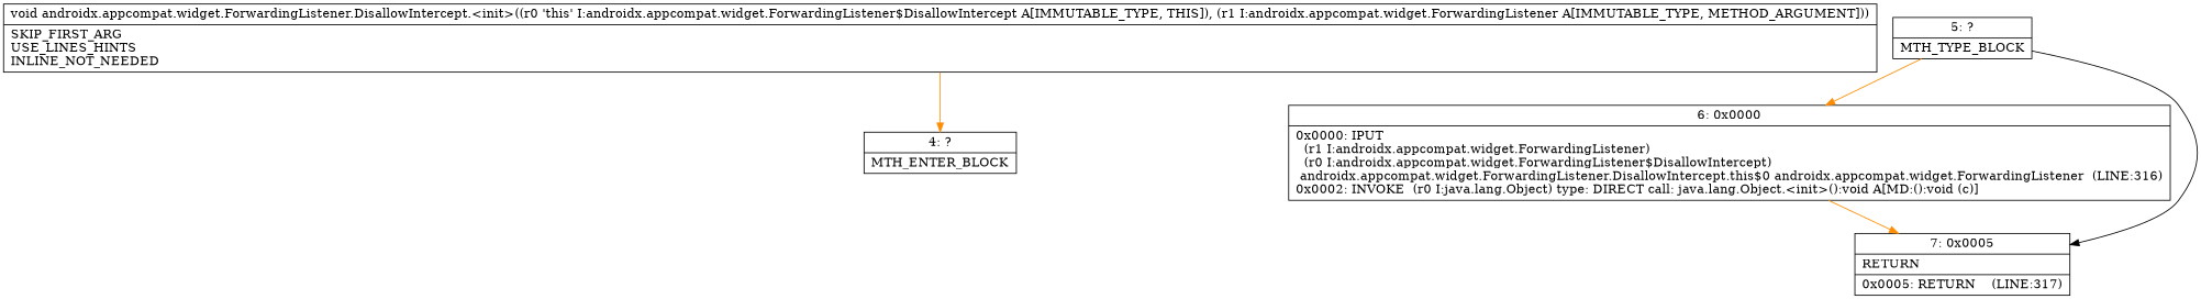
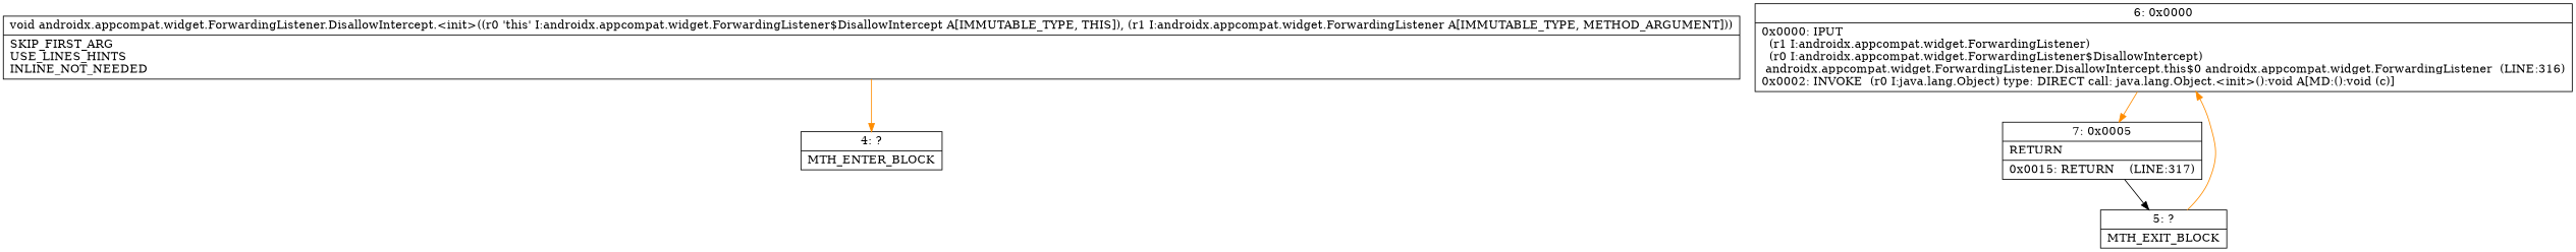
  digraph {
    node [shape=record]
    edge [color=darkorange]
    n1 [label="{4\:\ ?|MTH_ENTER_BLOCK\l}"]
    n2 [label="{6\:\ 0x0000|0x0000: IPUT  \l  (r1 I:androidx.appcompat.widget.ForwardingListener)\l  (r0 I:androidx.appcompat.widget.ForwardingListener$DisallowIntercept)\l androidx.appcompat.widget.ForwardingListener.DisallowIntercept.this$0 androidx.appcompat.widget.ForwardingListener  (LINE:316)\l0x0002: INVOKE  (r0 I:java.lang.Object) type: DIRECT call: java.lang.Object.\<init\>():void A[MD:():void (c)]\l}"]
-   n3 [label="{7\:\ 0x0005|RETURN\l|0x0005: RETURN    (LINE:317)\l}"]
-   n4 [label="{5\:\ ?|MTH_TYPE_BLOCK\l}"]
+   n3 [label="{7\:\ 0x0005|RETURN\l|0x0015: RETURN    (LINE:317)\l}"]
+   n4 [label="{5\:\ ?|MTH_EXIT_BLOCK\l}"]
    n5 [label="{void androidx.appcompat.widget.ForwardingListener.DisallowIntercept.\<init\>((r0 'this' I:androidx.appcompat.widget.ForwardingListener$DisallowIntercept A[IMMUTABLE_TYPE, THIS]), (r1 I:androidx.appcompat.widget.ForwardingListener A[IMMUTABLE_TYPE, METHOD_ARGUMENT]))  | SKIP_FIRST_ARG\lUSE_LINES_HINTS\lINLINE_NOT_NEEDED\l}"]
    n2 -> n3
-   n4 -> n3 [color=black]
+   n3 -> n4 [color=black]
    n4 -> n2
    n5 -> n1
  }
